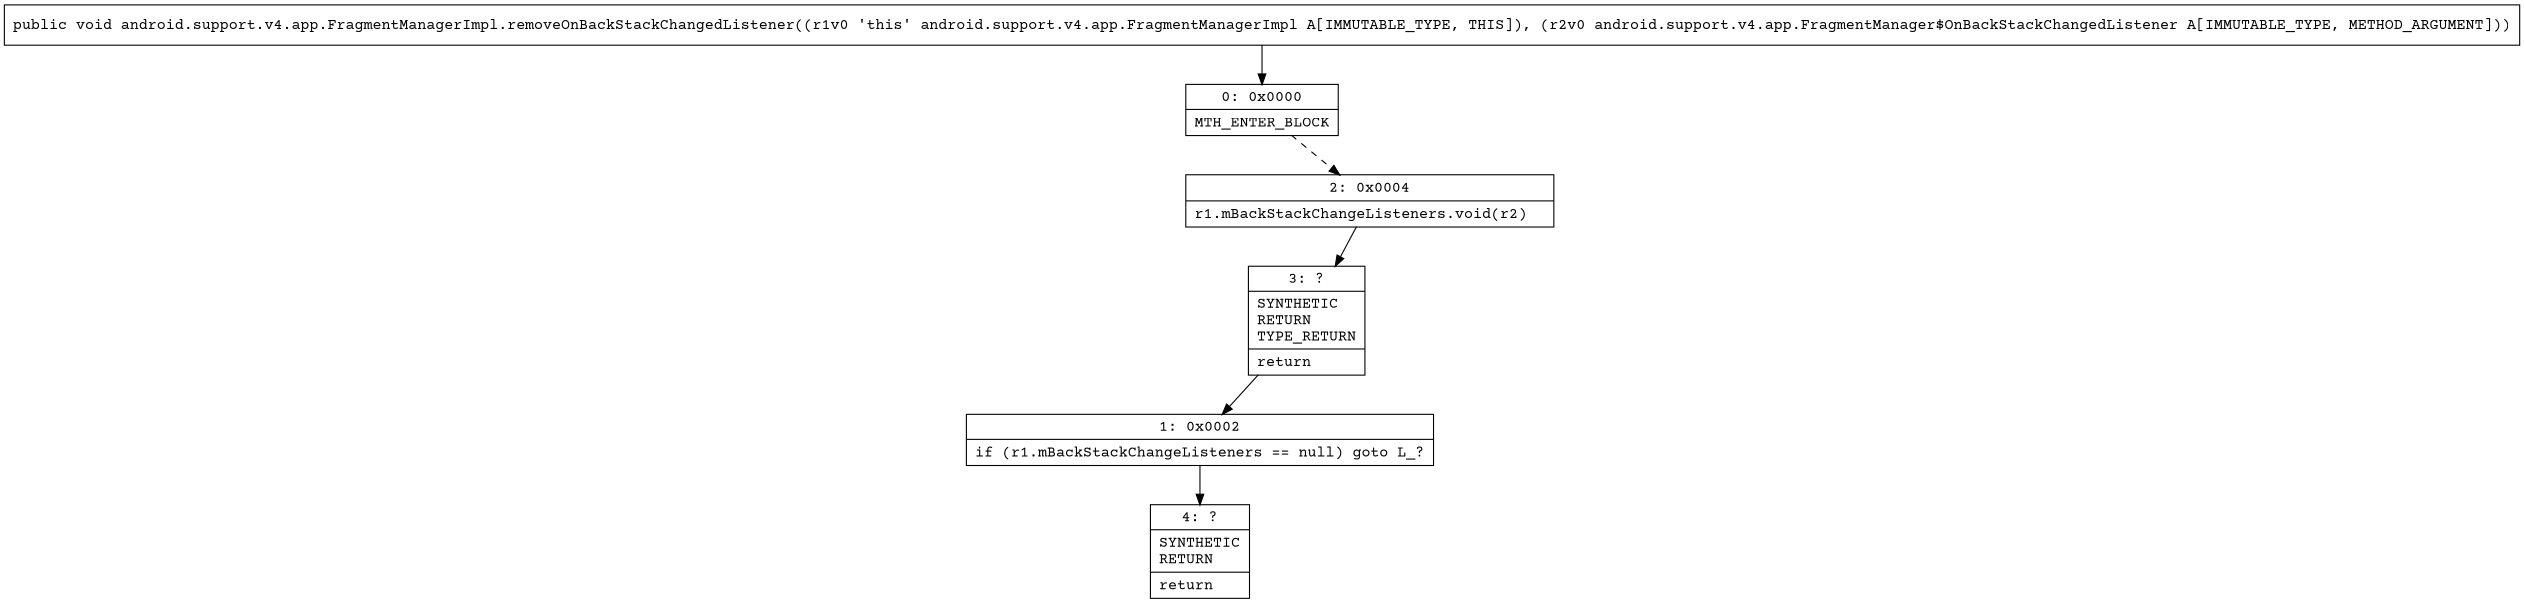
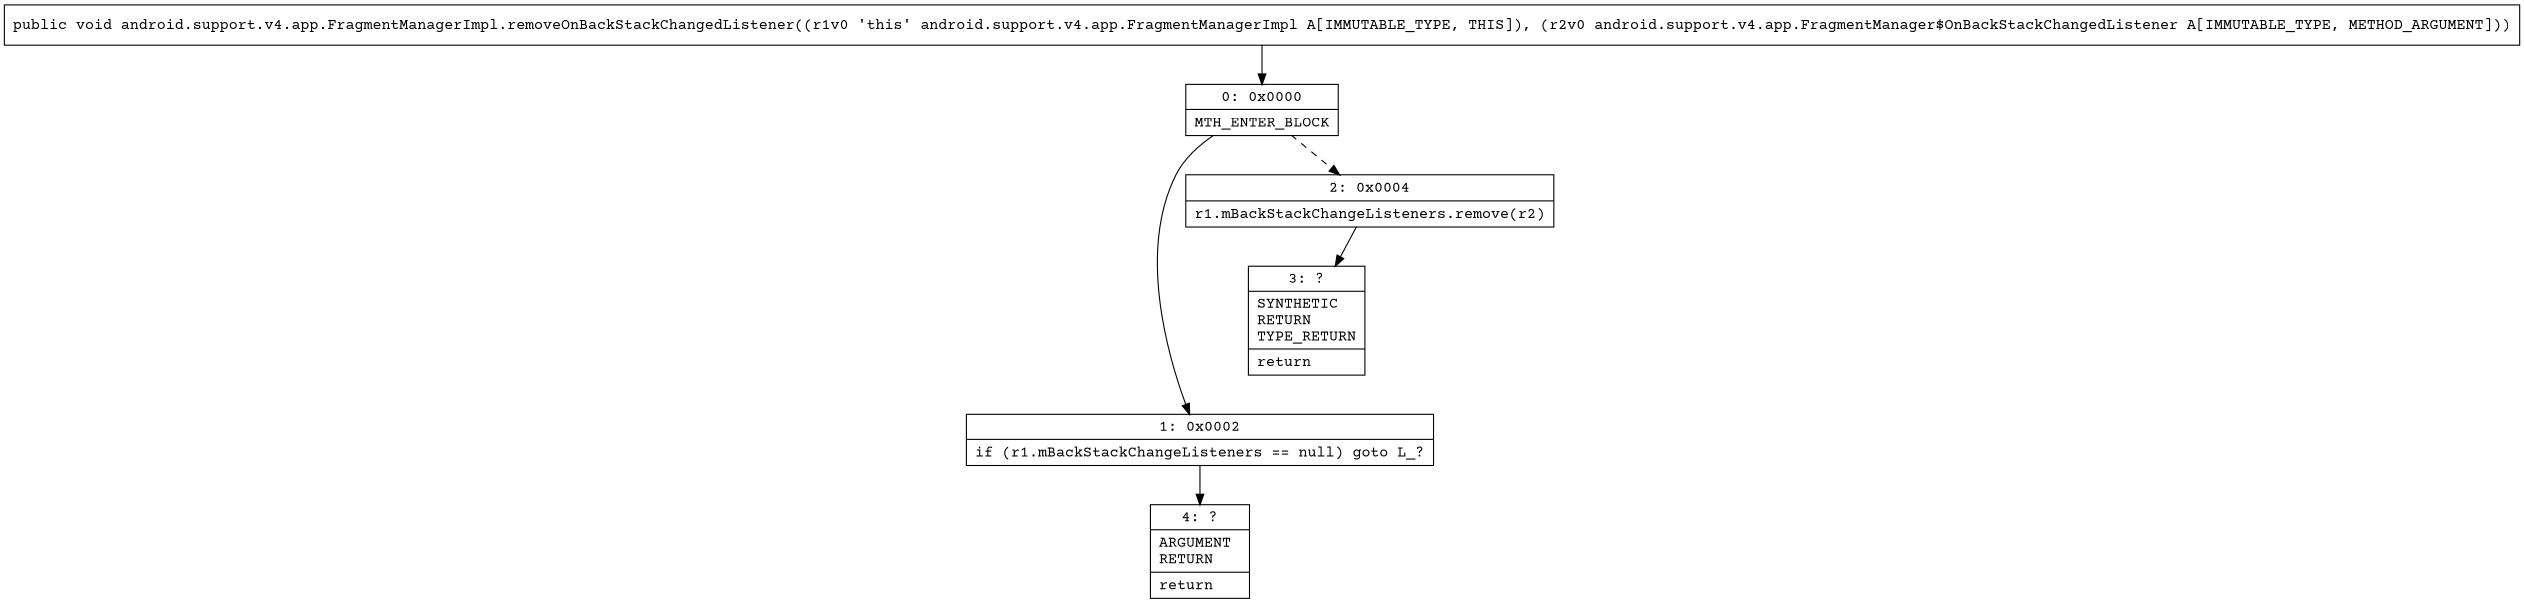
  digraph {
    fontname="Courier Prime"
    node [fontname="Courier Prime" shape=record]
    edge [fontname="Courier Prime"]
    n1 [label="{0\:\ 0x0000|MTH_ENTER_BLOCK\l}"]
    n2 [label="{1\:\ 0x0002|if (r1.mBackStackChangeListeners == null) goto L_?\l}"]
-   n3 [label="{2\:\ 0x0004|r1.mBackStackChangeListeners.void(r2)\l}"]
-   n4 [label="{4\:\ ?|SYNTHETIC\lRETURN\l|return\l}"]
+   n3 [label="{2\:\ 0x0004|r1.mBackStackChangeListeners.remove(r2)\l}"]
+   n4 [label="{4\:\ ?|ARGUMENT\lRETURN\l|return\l}"]
    n5 [label="{3\:\ ?|SYNTHETIC\lRETURN\lTYPE_RETURN\l|return\l}"]
    n6 [label="{public void android.support.v4.app.FragmentManagerImpl.removeOnBackStackChangedListener((r1v0 'this' android.support.v4.app.FragmentManagerImpl A[IMMUTABLE_TYPE, THIS]), (r2v0 android.support.v4.app.FragmentManager$OnBackStackChangedListener A[IMMUTABLE_TYPE, METHOD_ARGUMENT])) }"]
-   n5 -> n2
+   n1 -> n2
    n1 -> n3 [style=dashed]
    n2 -> n4
    n3 -> n5
    n6 -> n1
  }
